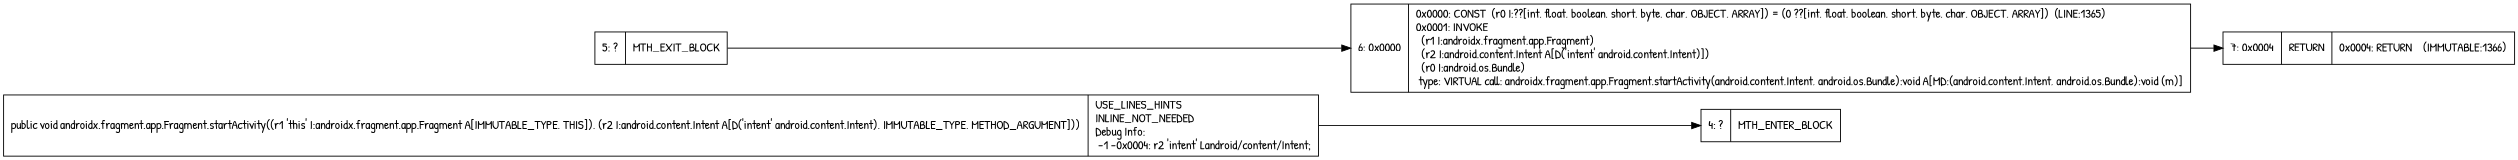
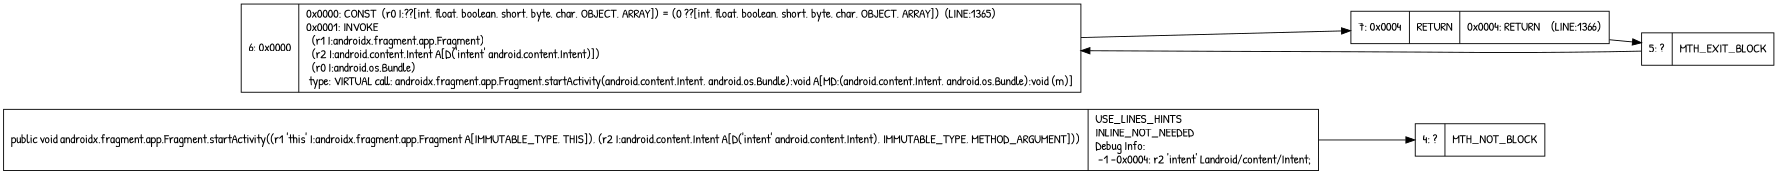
  digraph {
    fontname="Patrick Hand"
    rankdir=LR
    node [fontname="Patrick Hand" shape=record]
    edge [fontname="Patrick Hand"]
-   n1 [label="{4\:\ ?|MTH_ENTER_BLOCK\l}"]
+   n1 [label="{4\:\ ?|MTH_NOT_BLOCK\l}"]
    n2 [label="{6\:\ 0x0000|0x0000: CONST  (r0 I:??[int, float, boolean, short, byte, char, OBJECT, ARRAY]) = (0 ??[int, float, boolean, short, byte, char, OBJECT, ARRAY])  (LINE:1365)\l0x0001: INVOKE  \l  (r1 I:androidx.fragment.app.Fragment)\l  (r2 I:android.content.Intent A[D('intent' android.content.Intent)])\l  (r0 I:android.os.Bundle)\l type: VIRTUAL call: androidx.fragment.app.Fragment.startActivity(android.content.Intent, android.os.Bundle):void A[MD:(android.content.Intent, android.os.Bundle):void (m)]\l}"]
-   n3 [label="{7\:\ 0x0004|RETURN\l|0x0004: RETURN    (IMMUTABLE:1366)\l}"]
+   n3 [label="{7\:\ 0x0004|RETURN\l|0x0004: RETURN    (LINE:1366)\l}"]
    n4 [label="{5\:\ ?|MTH_EXIT_BLOCK\l}"]
    n5 [label="{public void androidx.fragment.app.Fragment.startActivity((r1 'this' I:androidx.fragment.app.Fragment A[IMMUTABLE_TYPE, THIS]), (r2 I:android.content.Intent A[D('intent' android.content.Intent), IMMUTABLE_TYPE, METHOD_ARGUMENT]))  | USE_LINES_HINTS\lINLINE_NOT_NEEDED\lDebug Info:\l  \-1 \-0x0004: r2 'intent' Landroid\/content\/Intent;\l}"]
    n2 -> n3
+   n3 -> n4
    n4 -> n2
    n5 -> n1
  }
